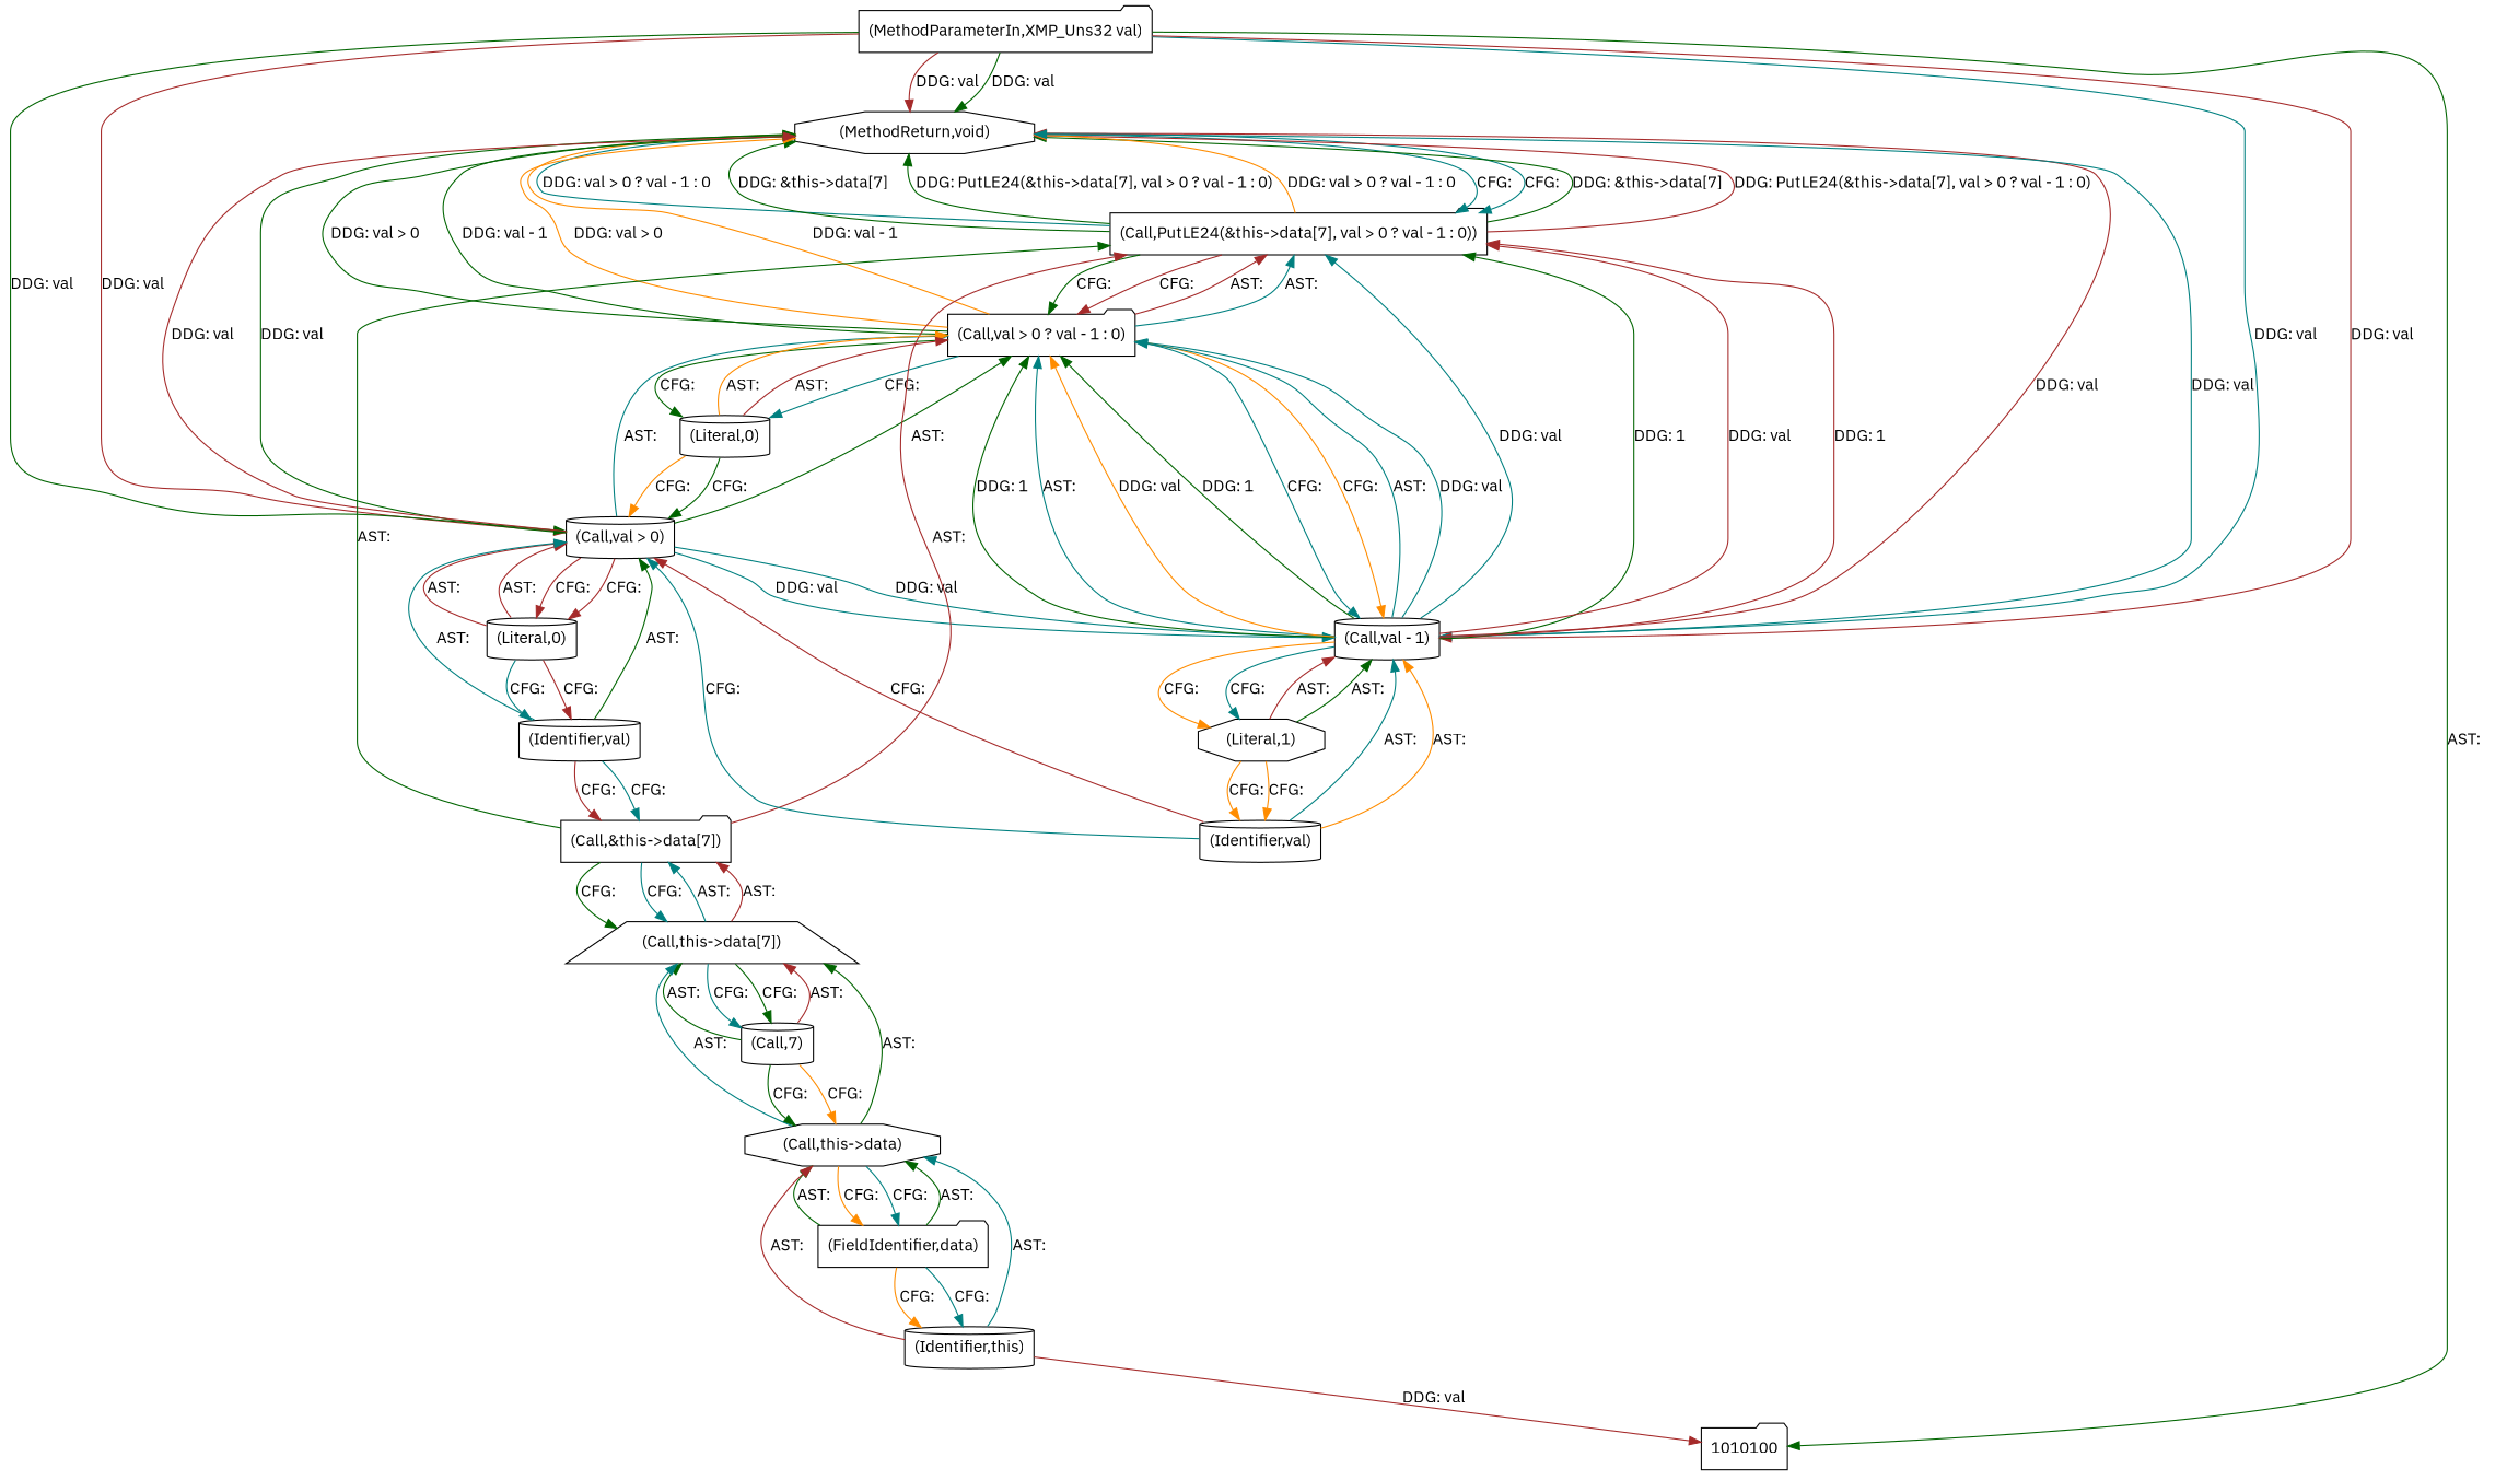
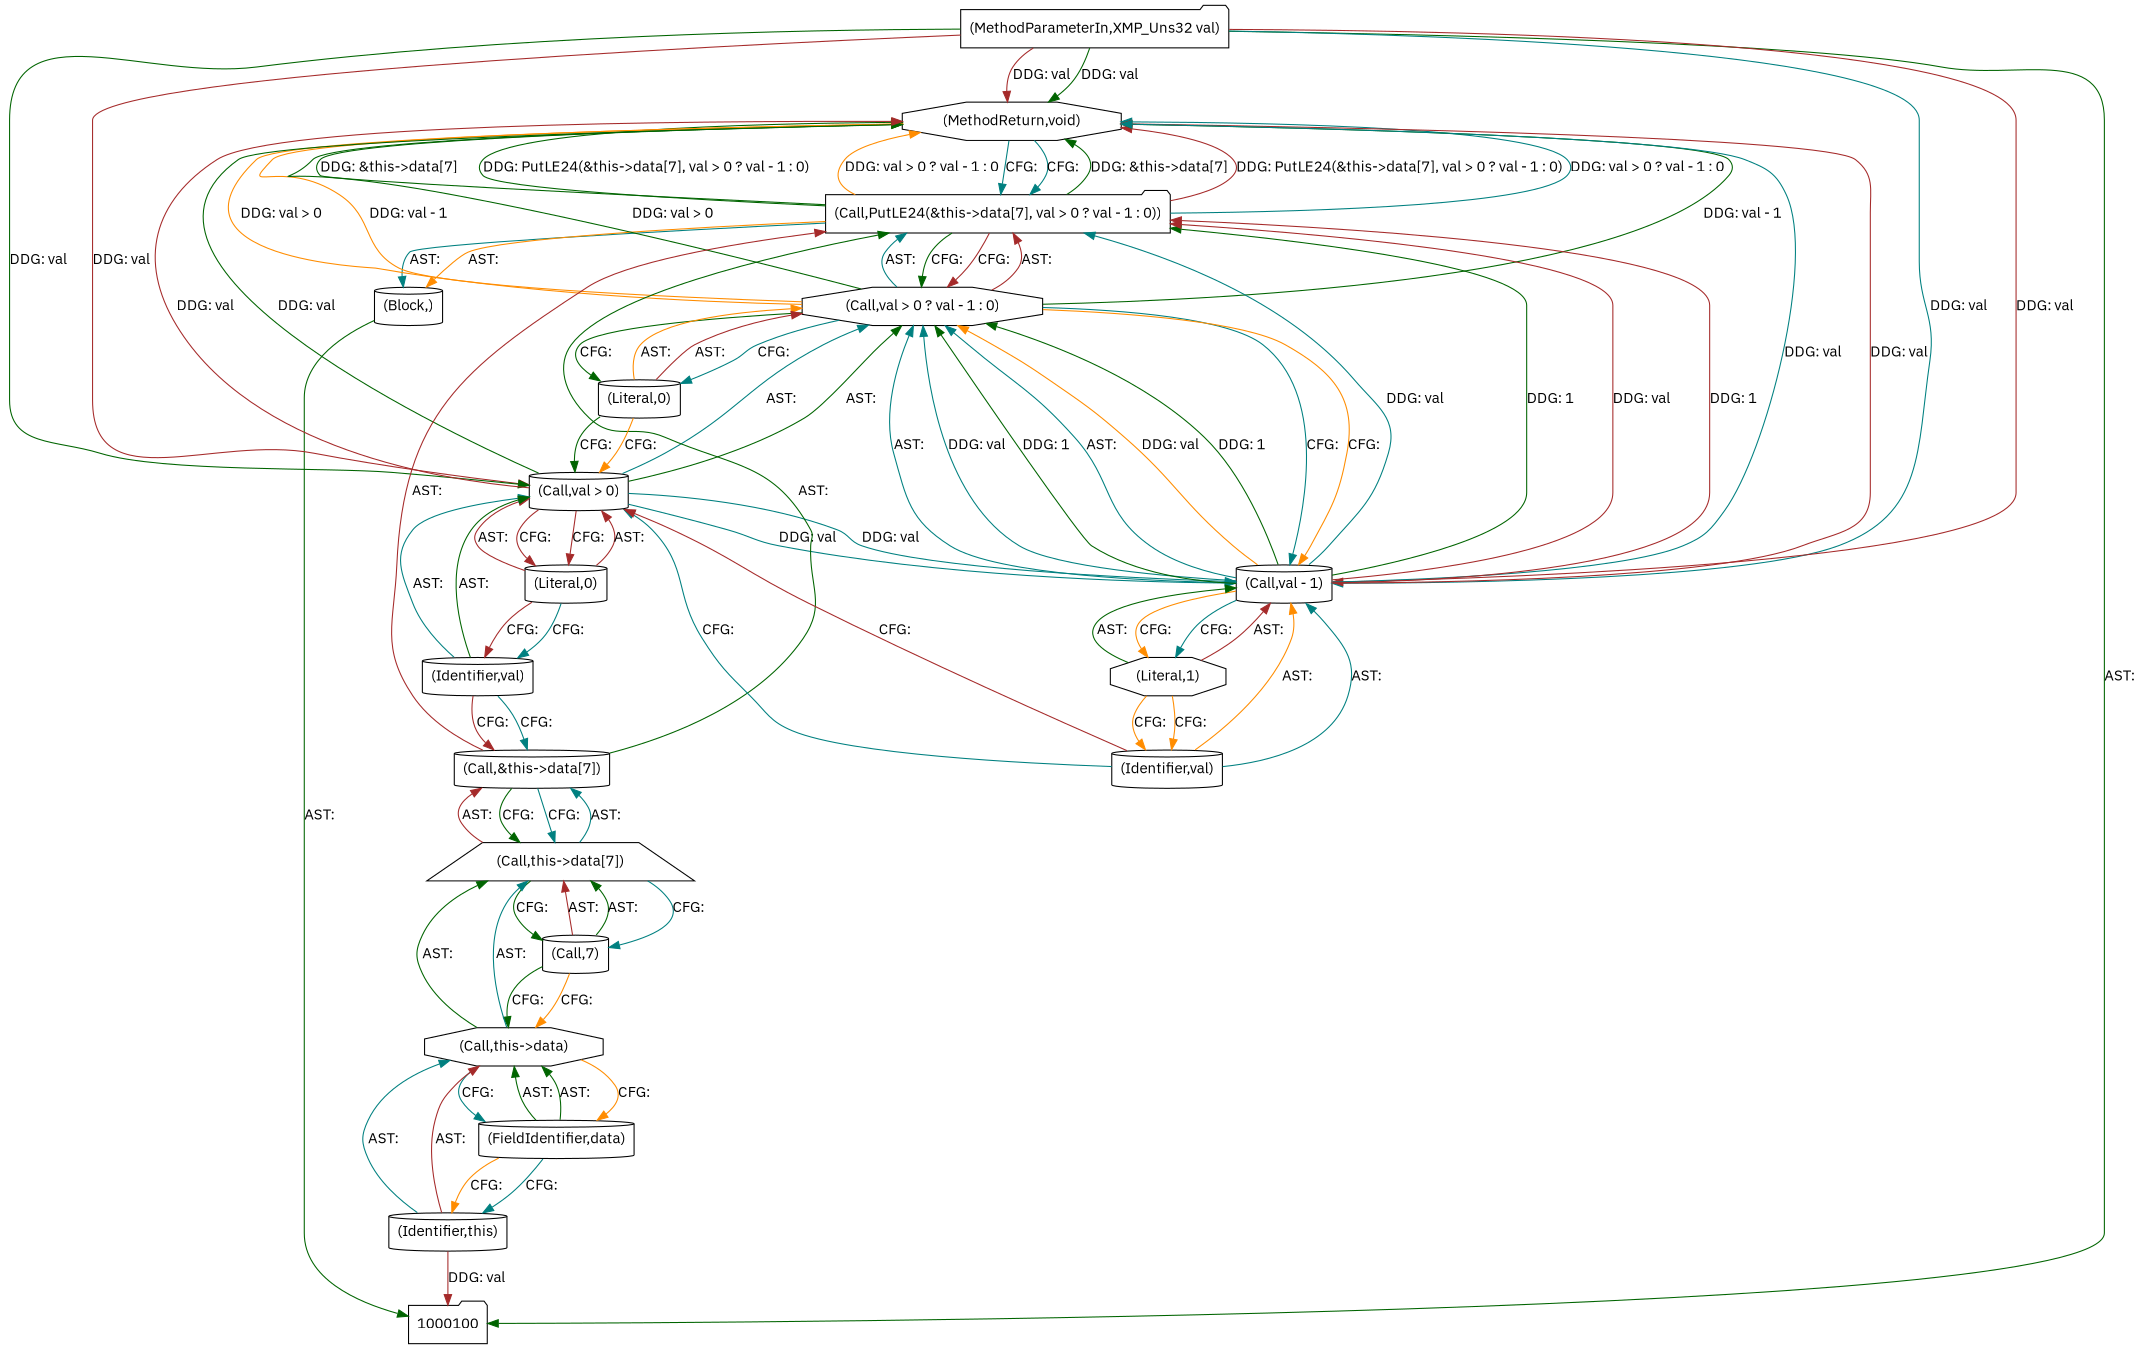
  digraph {
    fontname="IBM Plex Sans"
    node [fontname="IBM Plex Sans" shape=cylinder]
    edge [color=teal fontname="IBM Plex Sans"]
    n1 [label="(MethodReturn,void)" shape=octagon]
    n2 [label="(Call,PutLE24(&this->data[7], val > 0 ? val - 1 : 0))" shape=folder]
-   n4 [label="(Call,val > 0 ? val - 1 : 0)" shape=folder]
-   1000100 [shape=folder label=1010100]
+   n3 [label="(Block,)"]
+   n4 [label="(Call,val > 0 ? val - 1 : 0)" shape=octagon]
+   1000100 [shape=folder]
    n6 [label="(MethodParameterIn,XMP_Uns32 val)" shape=folder]
    n7 [label="(Call,val > 0)"]
    n8 [label="(Call,val - 1)"]
    n9 [label="(Literal,0)"]
    n10 [label="(Literal,1)" shape=octagon]
-   n11 [label="(Call,&this->data[7])" shape=folder]
+   n11 [label="(Call,&this->data[7])"]
    n12 [label="(Call,this->data[7])" shape=trapezium]
    n13 [label="(Call,7)"]
    n14 [label="(Call,this->data)" shape=octagon]
-   n15 [label="(FieldIdentifier,data)" shape=folder]
+   n15 [label="(FieldIdentifier,data)"]
    n16 [label="(Identifier,this)"]
    n17 [label="(Literal,0)"]
    n18 [label="(Identifier,val)"]
    n19 [label="(Identifier,val)"]
    n1 -> n2 [label="CFG: "]
    n1 -> n2 [label="CFG: "]
    n2 -> n1 [color=darkgreen label="DDG: &this->data[7]"]
    n2 -> n1 [color=brown label="DDG: PutLE24(&this->data[7], val > 0 ? val - 1 : 0)"]
    n2 -> n1 [label="DDG: val > 0 ? val - 1 : 0"]
    n2 -> n1 [color=darkgreen label="DDG: &this->data[7]"]
    n2 -> n1 [color=darkgreen label="DDG: PutLE24(&this->data[7], val > 0 ? val - 1 : 0)"]
    n2 -> n1 [color=darkorange label="DDG: val > 0 ? val - 1 : 0"]
+   n2 -> n3 [label="AST: "]
+   n2 -> n3 [color=darkorange label="AST: "]
    n2 -> n4 [color=darkgreen label="CFG: "]
    n2 -> n4 [color=brown label="CFG: "]
+   n3 -> 1000100 [color=darkgreen label="AST: "]
    n4 -> n1 [color=darkorange label="DDG: val - 1"]
    n4 -> n1 [color=darkgreen label="DDG: val > 0"]
    n4 -> n1 [color=darkgreen label="DDG: val - 1"]
    n4 -> n1 [color=darkorange label="DDG: val > 0"]
    n4 -> n2 [color=brown label="AST: "]
    n4 -> n2 [label="AST: "]
    n4 -> n8 [label="CFG: "]
    n4 -> n8 [color=darkorange label="CFG: "]
    n4 -> n17 [label="CFG: "]
    n4 -> n17 [color=darkgreen label="CFG: "]
    n6 -> n1 [color=brown label="DDG: val"]
    n6 -> n1 [color=darkgreen label="DDG: val"]
    n6 -> 1000100 [color=darkgreen label="AST: "]
    n6 -> n7 [color=brown label="DDG: val"]
    n6 -> n7 [color=darkgreen label="DDG: val"]
    n6 -> n8 [label="DDG: val"]
    n6 -> n8 [color=brown label="DDG: val"]
    n7 -> n1 [color=darkgreen label="DDG: val"]
    n7 -> n1 [color=brown label="DDG: val"]
    n7 -> n4 [label="AST: "]
    n7 -> n4 [color=darkgreen label="AST: "]
    n7 -> n8 [label="DDG: val"]
    n7 -> n8 [label="DDG: val"]
    n7 -> n9 [color=brown label="CFG: "]
    n7 -> n9 [color=brown label="CFG: "]
    n8 -> n1 [color=brown label="DDG: val"]
    n8 -> n1 [label="DDG: val"]
    n8 -> n2 [label="DDG: val"]
    n8 -> n2 [color=darkgreen label="DDG: 1"]
    n8 -> n2 [color=brown label="DDG: val"]
    n8 -> n2 [color=brown label="DDG: 1"]
    n8 -> n4 [label="AST: "]
    n8 -> n4 [label="DDG: val"]
    n8 -> n4 [color=darkgreen label="DDG: 1"]
    n8 -> n4 [label="AST: "]
    n8 -> n4 [color=darkorange label="DDG: val"]
    n8 -> n4 [color=darkgreen label="DDG: 1"]
    n8 -> n10 [color=darkorange label="CFG: "]
    n8 -> n10 [label="CFG: "]
    n9 -> n7 [color=brown label="AST: "]
    n9 -> n7 [color=brown label="AST: "]
    n9 -> n18 [color=brown label="CFG: "]
    n9 -> n18 [label="CFG: "]
    n10 -> n8 [color=brown label="AST: "]
    n10 -> n8 [color=darkgreen label="AST: "]
    n10 -> n19 [color=darkorange label="CFG: "]
    n10 -> n19 [color=darkorange label="CFG: "]
    n11 -> n2 [color=darkgreen label="AST: "]
    n11 -> n2 [color=brown label="AST: "]
    n11 -> n12 [color=darkgreen label="CFG: "]
    n11 -> n12 [label="CFG: "]
    n12 -> n11 [label="AST: "]
    n12 -> n11 [color=brown label="AST: "]
    n12 -> n13 [label="CFG: "]
    n12 -> n13 [color=darkgreen label="CFG: "]
    n13 -> n12 [color=brown label="AST: "]
    n13 -> n12 [color=darkgreen label="AST: "]
    n13 -> n14 [color=darkorange label="CFG: "]
    n13 -> n14 [color=darkgreen label="CFG: "]
    n14 -> n12 [color=darkgreen label="AST: "]
    n14 -> n12 [label="AST: "]
    n14 -> n15 [color=darkorange label="CFG: "]
    n14 -> n15 [label="CFG: "]
    n15 -> n14 [color=darkgreen label="AST: "]
    n15 -> n14 [color=darkgreen label="AST: "]
    n15 -> n16 [label="CFG: "]
    n15 -> n16 [color=darkorange label="CFG: "]
    n16 -> 1000100 [color=brown label="DDG: val"]
    n16 -> n14 [label="AST: "]
    n16 -> n14 [color=brown label="AST: "]
    n17 -> n4 [color=darkorange label="AST: "]
    n17 -> n4 [color=brown label="AST: "]
    n17 -> n7 [color=darkgreen label="CFG: "]
    n17 -> n7 [color=darkorange label="CFG: "]
    n18 -> n7 [label="AST: "]
    n18 -> n7 [color=darkgreen label="AST: "]
    n18 -> n11 [color=brown label="CFG: "]
    n18 -> n11 [label="CFG: "]
    n19 -> n7 [label="CFG: "]
    n19 -> n7 [color=brown label="CFG: "]
    n19 -> n8 [label="AST: "]
    n19 -> n8 [color=darkorange label="AST: "]
  }
